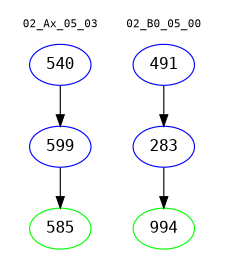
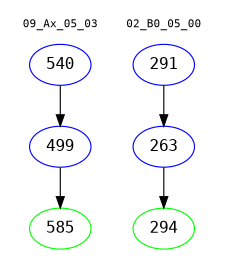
  digraph {
    fontname="DejaVu Sans Mono"
    node [color=blue fontname="DejaVu Sans Mono"]
    edge [color=black fontname="DejaVu Sans Mono"]
    n1 [label=540]
-   n2 [label=599]
+   n2 [label=499]
    n3 [color=green label=585]
-   n4 [label=491]
-   n5 [label=283]
-   n6 [color=green label=994]
+   n4 [label=291]
+   n5 [label=263]
+   n6 [color=green label=294]
    subgraph cluster_1 {
      color=white
      fontsize=10
-     label="02_Ax_05_03"
+     label="09_Ax_05_03"
      n1
      n2
      n3
    }
    subgraph cluster_2 {
      color=white
      fontsize=10
      label="02_B0_05_00"
      n4
      n5
      n6
    }
    n1 -> n2
    n2 -> n3
    n4 -> n5
    n5 -> n6
  }
